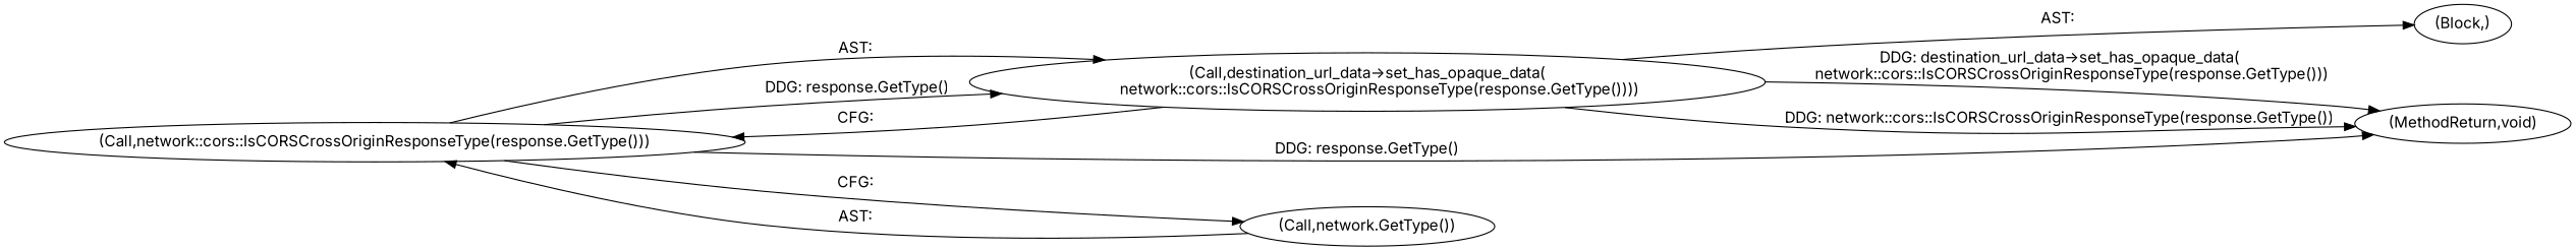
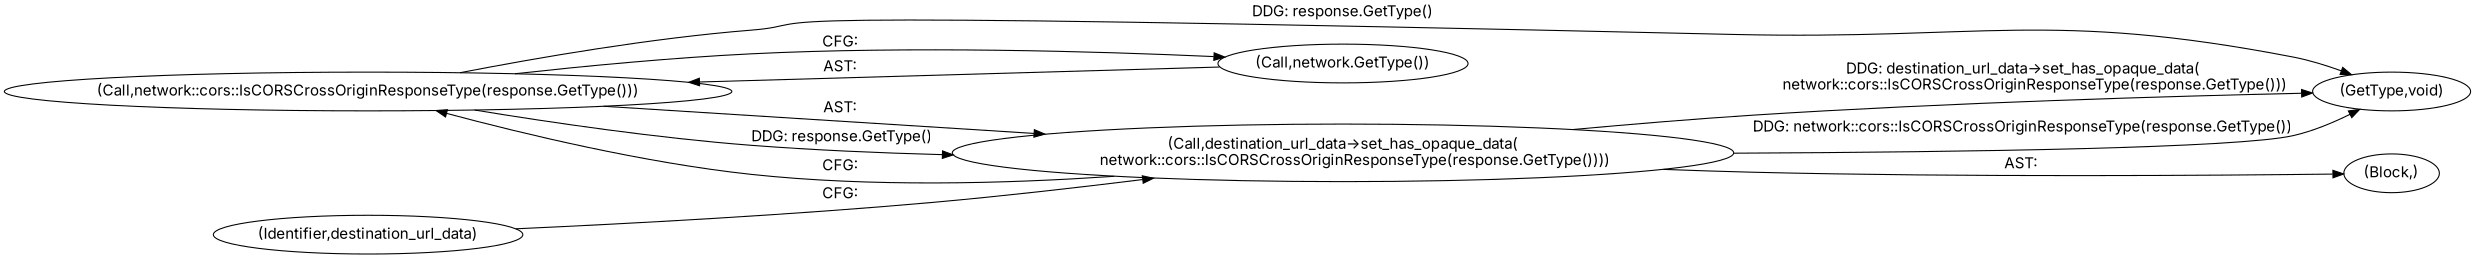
  digraph {
    fontname=Inter
    rankdir=LR
    node [fontname=Inter]
    edge [fontname=Inter]
    n1 [label="(Call,network::cors::IsCORSCrossOriginResponseType(response.GetType()))"]
    n2 [label="(Call,destination_url_data->set_has_opaque_data(\n      network::cors::IsCORSCrossOriginResponseType(response.GetType())))"]
-   n3 [label="(MethodReturn,void)"]
+   n3 [label="(GetType,void)"]
    n4 [label="(Call,network.GetType())"]
    n5 [label="(Block,)"]
+   n6 [label="(Identifier,destination_url_data)"]
    n1 -> n2 [label="AST: "]
    n1 -> n2 [label="DDG: response.GetType()"]
    n1 -> n3 [label="DDG: response.GetType()"]
    n1 -> n4 [label="CFG: "]
    n2 -> n1 [label="CFG: "]
    n2 -> n3 [label="DDG: destination_url_data->set_has_opaque_data(\n      network::cors::IsCORSCrossOriginResponseType(response.GetType()))"]
    n2 -> n3 [label="DDG: network::cors::IsCORSCrossOriginResponseType(response.GetType())"]
    n2 -> n5 [label="AST: "]
    n4 -> n1 [label="AST: "]
+   n6 -> n2 [label="CFG: "]
  }
